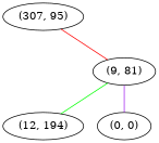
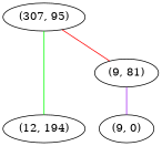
  graph {
    n1 [label="(9, 81)"]
    "(307, 95)"
    "(12, 194)"
-   "(0, 0)"
+   "(0, 0)" [label="(9, 0)"]
    n1 -- "(0, 0)" [color=purple weight=4]
    "(307, 95)" -- n1 [color=red weight=1]
-   n1 -- "(12, 194)" [color=green weight=2]
+   "(307, 95)" -- "(12, 194)" [color=green weight=2]
  }
